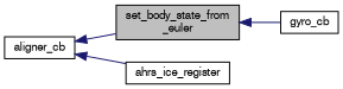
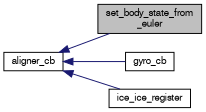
  digraph {
    rankdir=LR
    node [color=black fillcolor=white fontname=FreeSans fontsize=10 shape=record style=filled]
    edge [color=midnightblue dir=back fontname=FreeSans fontsize=10 labelfontname=FreeSans labelfontsize=10 style=solid]
    n1 [fillcolor=grey75 fontcolor=black height=0.2 label="set_body_state_from\l_euler" width=0.4]
    n2 [height=0.2 label=gyro_cb width=0.4]
    n3 [height=0.2 label=aligner_cb width=0.4]
-   n4 [height=0.2 label=ahrs_ice_register width=0.4]
-   n1 -> n2
+   n4 [height=0.2 label=ice_ice_register width=0.4]
+   n3 -> n2
    n3 -> n1
    n3 -> n4
  }
